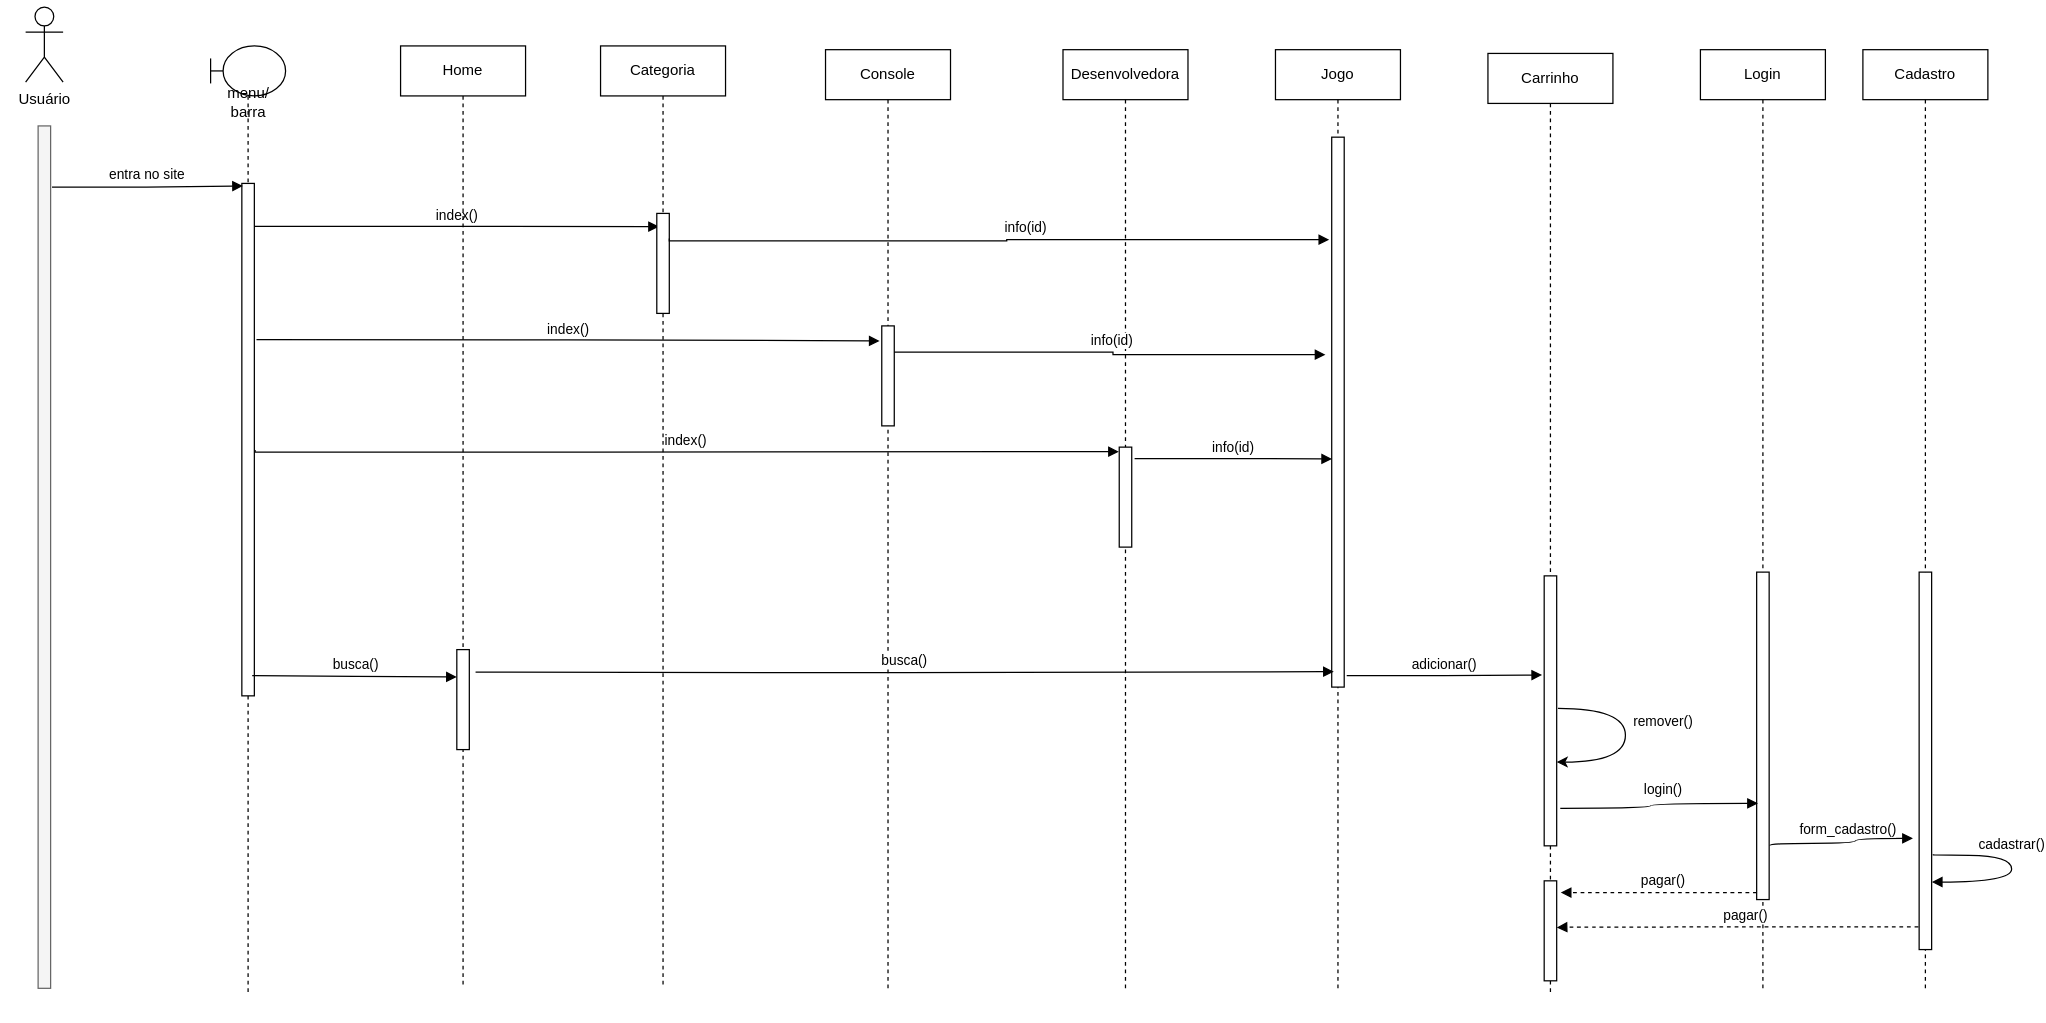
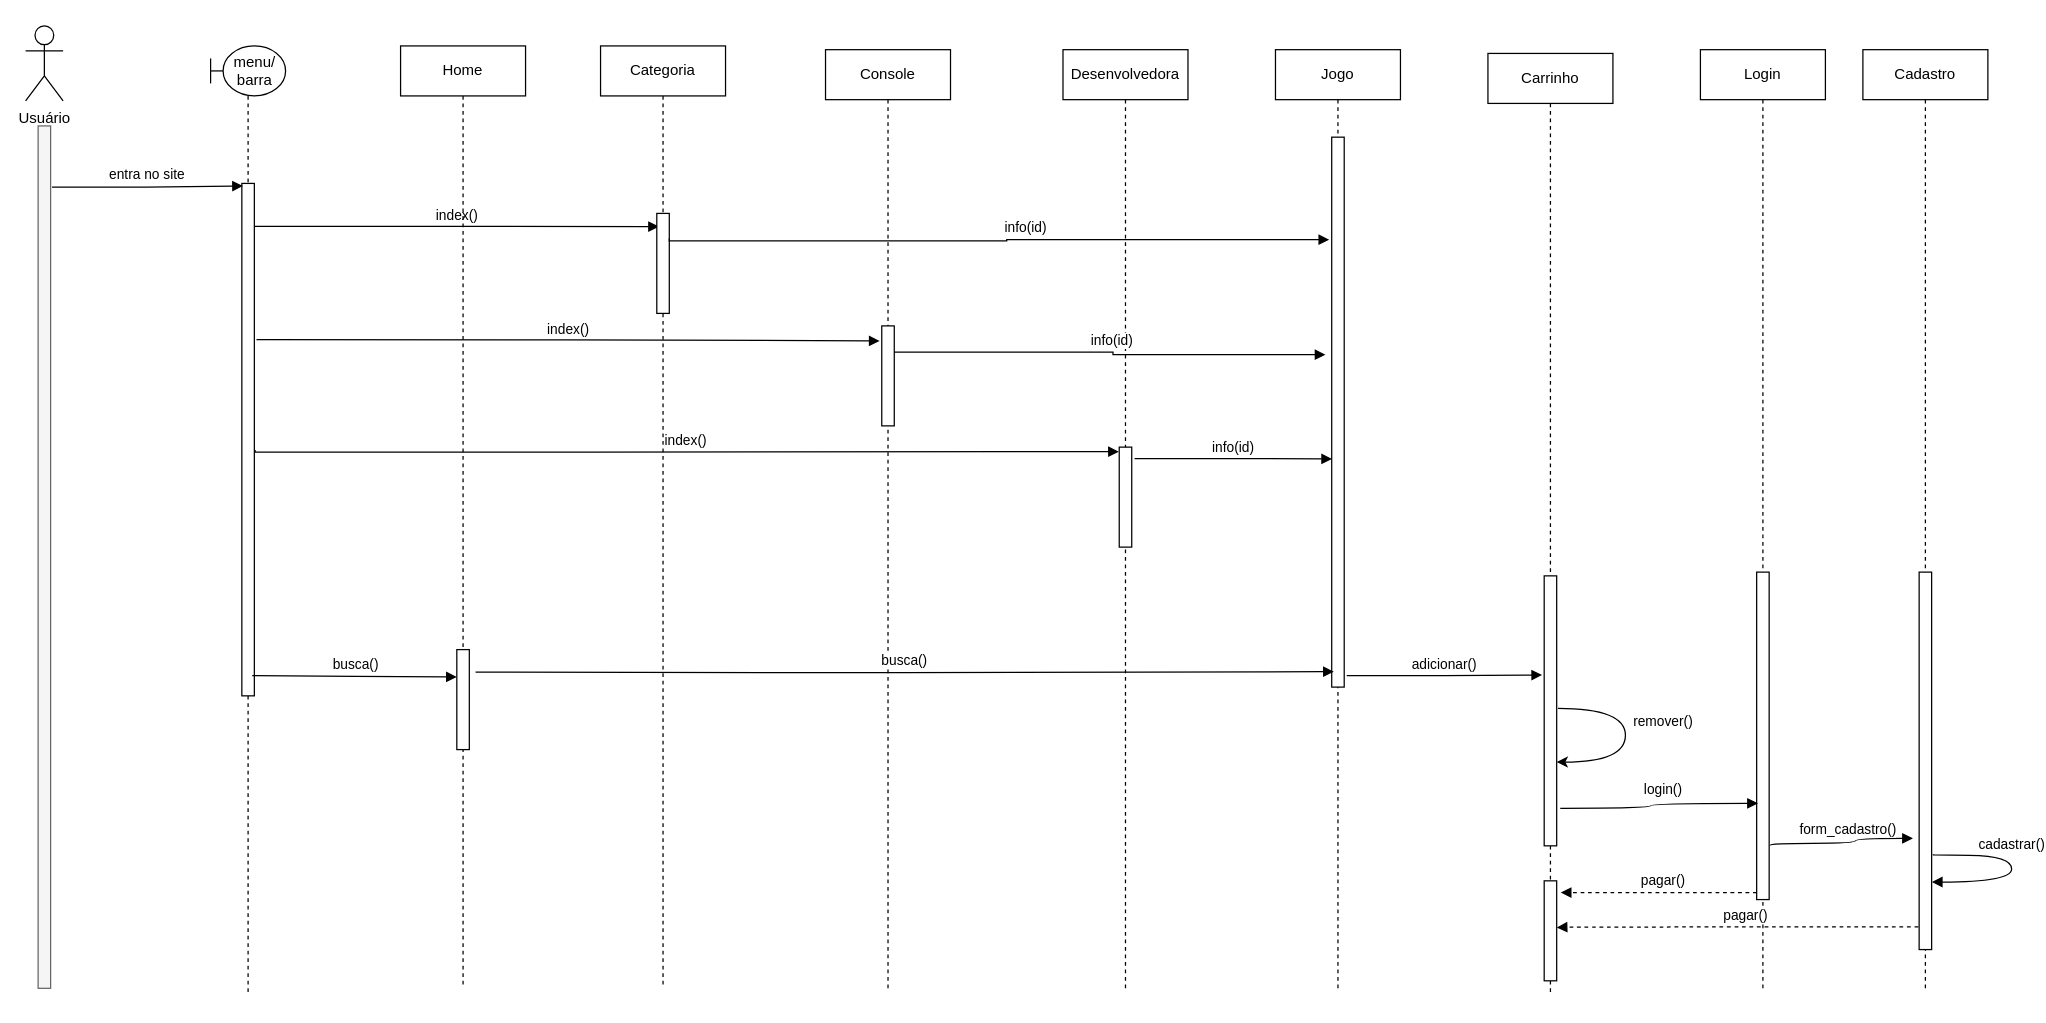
  <mxCell id="0" />
  <mxCell id="1" parent="0" />
- <mxCell id="2" value="Usuário" style="shape=umlActor;verticalLabelPosition=bottom;verticalAlign=top;html=1;outlineConnect=0;" parent="1" vertex="1"><mxGeometry x="20" y="5" width="30" height="60" as="geometry" /></mxCell>
+ <mxCell id="2" value="Usuário" style="shape=umlActor;verticalLabelPosition=bottom;verticalAlign=top;html=1;outlineConnect=0;" parent="1" vertex="1"><mxGeometry x="20" y="20" width="30" height="60" as="geometry" /></mxCell>
  <mxCell id="3" value="" style="html=1;points=[];perimeter=orthogonalPerimeter;fillColor=#f5f5f5;strokeColor=#666666;fontColor=#333333;" parent="1" vertex="1"><mxGeometry x="30" y="100" width="10" height="690" as="geometry" /></mxCell>
  <mxCell id="4" value="" style="shape=umlLifeline;participant=umlBoundary;perimeter=lifelinePerimeter;whiteSpace=wrap;html=1;container=1;collapsible=0;recursiveResize=0;verticalAlign=top;spacingTop=36;outlineConnect=0;" parent="1" vertex="1"><mxGeometry x="168" y="36" width="60" height="760" as="geometry" /></mxCell>
- <mxCell id="5" value="menu/&lt;br&gt;barra" style="text;html=1;align=center;verticalAlign=middle;resizable=0;points=[];autosize=1;strokeColor=none;fillColor=none;" parent="4" vertex="1"><mxGeometry x="5" y="30" width="50" height="30" as="geometry" /></mxCell>
+ <mxCell id="5" value="menu/&lt;br&gt;barra" style="text;html=1;align=center;verticalAlign=middle;resizable=0;points=[];autosize=1;strokeColor=none;fillColor=none;" parent="4" vertex="1"><mxGeometry x="10" y="5" width="50" height="30" as="geometry" /></mxCell>
  <mxCell id="6" value="" style="html=1;points=[];perimeter=orthogonalPerimeter;" parent="4" vertex="1"><mxGeometry x="25" y="110" width="10" height="410" as="geometry" /></mxCell>
  <mxCell id="7" value="entra no site" style="html=1;verticalAlign=bottom;endArrow=block;rounded=0;edgeStyle=orthogonalEdgeStyle;exitX=1.112;exitY=0.071;exitDx=0;exitDy=0;exitPerimeter=0;entryX=0.086;entryY=0.005;entryDx=0;entryDy=0;entryPerimeter=0;" parent="1" source="3" target="6" edge="1"><mxGeometry width="80" relative="1" as="geometry"><mxPoint x="510" y="390" as="sourcePoint" /><mxPoint x="590" y="390" as="targetPoint" /></mxGeometry></mxCell>
  <mxCell id="8" value="index()" style="html=1;verticalAlign=bottom;endArrow=block;rounded=0;edgeStyle=orthogonalEdgeStyle;exitX=1;exitY=0.084;exitDx=0;exitDy=0;exitPerimeter=0;entryX=0.171;entryY=0.132;entryDx=0;entryDy=0;entryPerimeter=0;" parent="1" source="6" target="10" edge="1"><mxGeometry width="80" relative="1" as="geometry"><mxPoint x="330" y="360" as="sourcePoint" /><mxPoint x="367.57" y="182.6" as="targetPoint" /></mxGeometry></mxCell>
  <mxCell id="9" value="Categoria" style="shape=umlLifeline;perimeter=lifelinePerimeter;whiteSpace=wrap;html=1;container=1;collapsible=0;recursiveResize=0;outlineConnect=0;" parent="1" vertex="1"><mxGeometry x="480" y="36" width="100" height="754" as="geometry" /></mxCell>
  <mxCell id="10" value="" style="html=1;points=[];perimeter=orthogonalPerimeter;" parent="9" vertex="1"><mxGeometry x="45" y="134" width="10" height="80" as="geometry" /></mxCell>
  <mxCell id="11" value="info(id)" style="html=1;verticalAlign=bottom;endArrow=block;rounded=0;edgeStyle=orthogonalEdgeStyle;exitX=1.061;exitY=0.52;exitDx=0;exitDy=0;exitPerimeter=0;" parent="9" edge="1"><mxGeometry x="0.083" y="1" width="80" relative="1" as="geometry"><mxPoint x="55" y="154" as="sourcePoint" /><mxPoint x="583" y="155" as="targetPoint" /><Array as="points"><mxPoint x="55" y="156" /><mxPoint x="325" y="156" /><mxPoint x="583" y="155" /></Array><mxPoint as="offset" /></mxGeometry></mxCell>
  <mxCell id="12" value="Console" style="shape=umlLifeline;perimeter=lifelinePerimeter;whiteSpace=wrap;html=1;container=1;collapsible=0;recursiveResize=0;outlineConnect=0;" parent="1" vertex="1"><mxGeometry x="660" y="39" width="100" height="754" as="geometry" /></mxCell>
  <mxCell id="13" value="" style="html=1;points=[];perimeter=orthogonalPerimeter;" parent="12" vertex="1"><mxGeometry x="45" y="221" width="10" height="80" as="geometry" /></mxCell>
  <mxCell id="14" value="Desenvolvedora" style="shape=umlLifeline;perimeter=lifelinePerimeter;whiteSpace=wrap;html=1;container=1;collapsible=0;recursiveResize=0;outlineConnect=0;" parent="1" vertex="1"><mxGeometry x="850" y="39" width="100" height="754" as="geometry" /></mxCell>
  <mxCell id="15" value="" style="html=1;points=[];perimeter=orthogonalPerimeter;" parent="14" vertex="1"><mxGeometry x="45" y="318" width="10" height="80" as="geometry" /></mxCell>
  <mxCell id="16" value="index()" style="html=1;verticalAlign=bottom;endArrow=block;rounded=0;edgeStyle=orthogonalEdgeStyle;exitX=1.171;exitY=0.305;exitDx=0;exitDy=0;exitPerimeter=0;entryX=-0.171;entryY=0.15;entryDx=0;entryDy=0;entryPerimeter=0;" parent="1" source="6" target="13" edge="1"><mxGeometry width="80" relative="1" as="geometry"><mxPoint x="213" y="190.44" as="sourcePoint" /><mxPoint x="386.71" y="190.56" as="targetPoint" /></mxGeometry></mxCell>
  <mxCell id="17" value="index()" style="html=1;verticalAlign=bottom;endArrow=block;rounded=0;edgeStyle=orthogonalEdgeStyle;entryX=-0.029;entryY=0.045;entryDx=0;entryDy=0;entryPerimeter=0;exitX=1.061;exitY=0.52;exitDx=0;exitDy=0;exitPerimeter=0;" parent="1" source="6" target="15" edge="1"><mxGeometry width="80" relative="1" as="geometry"><mxPoint x="223" y="200.44" as="sourcePoint" /><mxPoint x="396.71" y="200.56" as="targetPoint" /><Array as="points"><mxPoint x="204" y="361" /><mxPoint x="474" y="361" /></Array></mxGeometry></mxCell>
  <mxCell id="18" value="Jogo" style="shape=umlLifeline;perimeter=lifelinePerimeter;whiteSpace=wrap;html=1;container=1;collapsible=0;recursiveResize=0;outlineConnect=0;" parent="1" vertex="1"><mxGeometry x="1020" y="39" width="100" height="754" as="geometry" /></mxCell>
  <mxCell id="19" value="" style="html=1;points=[];perimeter=orthogonalPerimeter;" parent="18" vertex="1"><mxGeometry x="45" y="70" width="10" height="440" as="geometry" /></mxCell>
  <mxCell id="20" value="info(id)" style="html=1;verticalAlign=bottom;endArrow=block;rounded=0;edgeStyle=orthogonalEdgeStyle;exitX=0.99;exitY=0.262;exitDx=0;exitDy=0;exitPerimeter=0;" parent="1" source="13" edge="1"><mxGeometry width="80" relative="1" as="geometry"><mxPoint x="931.553" y="201" as="sourcePoint" /><mxPoint x="1060" y="283" as="targetPoint" /><Array as="points"><mxPoint x="890" y="281" /><mxPoint x="890" y="283" /></Array></mxGeometry></mxCell>
  <mxCell id="21" value="info(id)" style="html=1;verticalAlign=bottom;endArrow=block;rounded=0;edgeStyle=orthogonalEdgeStyle;exitX=1.229;exitY=0.115;exitDx=0;exitDy=0;exitPerimeter=0;entryX=0.028;entryY=0.585;entryDx=0;entryDy=0;entryPerimeter=0;" parent="1" source="15" target="19" edge="1"><mxGeometry width="80" relative="1" as="geometry"><mxPoint x="724.9" y="290.96" as="sourcePoint" /><mxPoint x="1010" y="366" as="targetPoint" /></mxGeometry></mxCell>
  <mxCell id="22" value="Carrinho" style="shape=umlLifeline;perimeter=lifelinePerimeter;whiteSpace=wrap;html=1;container=1;collapsible=0;recursiveResize=0;outlineConnect=0;" parent="1" vertex="1"><mxGeometry x="1190" y="42" width="100" height="754" as="geometry" /></mxCell>
  <mxCell id="23" value="" style="html=1;points=[];perimeter=orthogonalPerimeter;" parent="22" vertex="1"><mxGeometry x="45" y="418" width="10" height="216" as="geometry" /></mxCell>
  <mxCell id="24" value="remover()" style="html=1;verticalAlign=bottom;endArrow=none;edgeStyle=orthogonalEdgeStyle;curved=1;startArrow=classic;startFill=1;endFill=0;" parent="22" source="23" edge="1"><mxGeometry x="0.032" y="-30" width="80" relative="1" as="geometry"><mxPoint x="67.86" y="514.932" as="sourcePoint" /><mxPoint x="56" y="524" as="targetPoint" /><Array as="points"><mxPoint x="110" y="567" /><mxPoint x="110" y="524" /></Array><mxPoint as="offset" /></mxGeometry></mxCell>
  <mxCell id="25" value="" style="html=1;points=[];perimeter=orthogonalPerimeter;" parent="22" vertex="1"><mxGeometry x="45" y="662" width="10" height="80" as="geometry" /></mxCell>
  <mxCell id="26" value="adicionar()" style="html=1;verticalAlign=bottom;endArrow=block;rounded=0;edgeStyle=orthogonalEdgeStyle;exitX=1.2;exitY=0.979;exitDx=0;exitDy=0;exitPerimeter=0;entryX=-0.167;entryY=0.367;entryDx=0;entryDy=0;entryPerimeter=0;" parent="1" source="19" target="23" edge="1"><mxGeometry width="80" relative="1" as="geometry"><mxPoint x="1080" y="415.55" as="sourcePoint" /><mxPoint x="1180" y="550" as="targetPoint" /></mxGeometry></mxCell>
  <mxCell id="27" value="Home" style="shape=umlLifeline;perimeter=lifelinePerimeter;whiteSpace=wrap;html=1;container=1;collapsible=0;recursiveResize=0;outlineConnect=0;" parent="1" vertex="1"><mxGeometry x="320" y="36" width="100" height="754" as="geometry" /></mxCell>
  <mxCell id="28" value="" style="html=1;points=[];perimeter=orthogonalPerimeter;" parent="27" vertex="1"><mxGeometry x="45" y="483" width="10" height="80" as="geometry" /></mxCell>
  <mxCell id="29" value="busca()" style="html=1;verticalAlign=bottom;endArrow=block;rounded=0;edgeStyle=orthogonalEdgeStyle;exitX=1;exitY=0.084;exitDx=0;exitDy=0;exitPerimeter=0;entryX=0;entryY=0.273;entryDx=0;entryDy=0;entryPerimeter=0;" parent="27" target="28" edge="1"><mxGeometry width="80" relative="1" as="geometry"><mxPoint x="-118.71" y="503.86" as="sourcePoint" /><mxPoint x="-30" y="494" as="targetPoint" /></mxGeometry></mxCell>
  <mxCell id="30" value="busca()" style="html=1;verticalAlign=bottom;endArrow=block;rounded=0;edgeStyle=orthogonalEdgeStyle;entryX=0.167;entryY=0.972;entryDx=0;entryDy=0;entryPerimeter=0;" parent="1" target="19" edge="1"><mxGeometry width="80" relative="1" as="geometry"><mxPoint x="380" y="537" as="sourcePoint" /><mxPoint x="580" y="600.01" as="targetPoint" /></mxGeometry></mxCell>
  <mxCell id="31" value="Login" style="shape=umlLifeline;perimeter=lifelinePerimeter;whiteSpace=wrap;html=1;container=1;collapsible=0;recursiveResize=0;outlineConnect=0;" parent="1" vertex="1"><mxGeometry x="1360" y="39" width="100" height="754" as="geometry" /></mxCell>
  <mxCell id="32" value="" style="html=1;points=[];perimeter=orthogonalPerimeter;" parent="31" vertex="1"><mxGeometry x="45" y="418" width="10" height="262" as="geometry" /></mxCell>
  <mxCell id="33" value="login()" style="html=1;verticalAlign=bottom;endArrow=block;edgeStyle=orthogonalEdgeStyle;curved=1;exitX=1.286;exitY=0.861;exitDx=0;exitDy=0;exitPerimeter=0;" parent="1" source="23" edge="1"><mxGeometry x="0.063" y="2" width="80" relative="1" as="geometry"><mxPoint x="1300" y="694" as="sourcePoint" /><mxPoint x="1406" y="642" as="targetPoint" /><Array as="points"><mxPoint x="1320" y="646" /><mxPoint x="1320" y="642" /></Array><mxPoint as="offset" /></mxGeometry></mxCell>
  <mxCell id="34" value="pagar()" style="html=1;verticalAlign=bottom;endArrow=block;edgeStyle=orthogonalEdgeStyle;curved=1;entryX=1.324;entryY=0.117;entryDx=0;entryDy=0;entryPerimeter=0;dashed=1;" parent="1" target="25" edge="1"><mxGeometry x="-0.046" width="80" relative="1" as="geometry"><mxPoint x="1405" y="713" as="sourcePoint" /><mxPoint x="1438.14" y="770" as="targetPoint" /><Array as="points"><mxPoint x="1405" y="713" /><mxPoint x="1248" y="713" /></Array><mxPoint as="offset" /></mxGeometry></mxCell>
  <mxCell id="35" value="Cadastro" style="shape=umlLifeline;perimeter=lifelinePerimeter;whiteSpace=wrap;html=1;container=1;collapsible=0;recursiveResize=0;outlineConnect=0;" parent="1" vertex="1"><mxGeometry x="1490" y="39" width="100" height="754" as="geometry" /></mxCell>
  <mxCell id="36" value="" style="html=1;points=[];perimeter=orthogonalPerimeter;" parent="35" vertex="1"><mxGeometry x="45" y="418" width="10" height="302" as="geometry" /></mxCell>
  <mxCell id="37" value="cadastrar()" style="html=1;verticalAlign=bottom;endArrow=block;edgeStyle=orthogonalEdgeStyle;curved=1;exitX=1.211;exitY=0.749;exitDx=0;exitDy=0;exitPerimeter=0;entryX=1.017;entryY=0.821;entryDx=0;entryDy=0;entryPerimeter=0;" parent="35" source="36" target="36" edge="1"><mxGeometry x="-0.067" width="80" relative="1" as="geometry"><mxPoint x="50.02" y="646.77" as="sourcePoint" /><mxPoint x="164.5" y="641.0" as="targetPoint" /><Array as="points"><mxPoint x="51" y="644" /><mxPoint x="119" y="645" /><mxPoint x="119" y="666" /></Array><mxPoint as="offset" /></mxGeometry></mxCell>
  <mxCell id="38" value="form_cadastro()" style="html=1;verticalAlign=bottom;endArrow=block;edgeStyle=orthogonalEdgeStyle;curved=1;exitX=1.052;exitY=0.835;exitDx=0;exitDy=0;exitPerimeter=0;" parent="1" source="32" edge="1"><mxGeometry x="0.063" y="2" width="80" relative="1" as="geometry"><mxPoint x="1412" y="673.976" as="sourcePoint" /><mxPoint x="1530" y="670" as="targetPoint" /><Array as="points"><mxPoint x="1416" y="674" /><mxPoint x="1484" y="674" /><mxPoint x="1484" y="670" /></Array><mxPoint as="offset" /></mxGeometry></mxCell>
  <mxCell id="39" value="pagar()" style="html=1;verticalAlign=bottom;endArrow=block;edgeStyle=orthogonalEdgeStyle;curved=1;entryX=1;entryY=0.467;entryDx=0;entryDy=0;entryPerimeter=0;dashed=1;exitX=-0.056;exitY=0.94;exitDx=0;exitDy=0;exitPerimeter=0;" parent="1" source="36" target="25" edge="1"><mxGeometry x="-0.046" width="80" relative="1" as="geometry"><mxPoint x="1530" y="740" as="sourcePoint" /><mxPoint x="1250.05" y="740.36" as="targetPoint" /><Array as="points"><mxPoint x="1260" y="741" /></Array><mxPoint as="offset" /></mxGeometry></mxCell>
